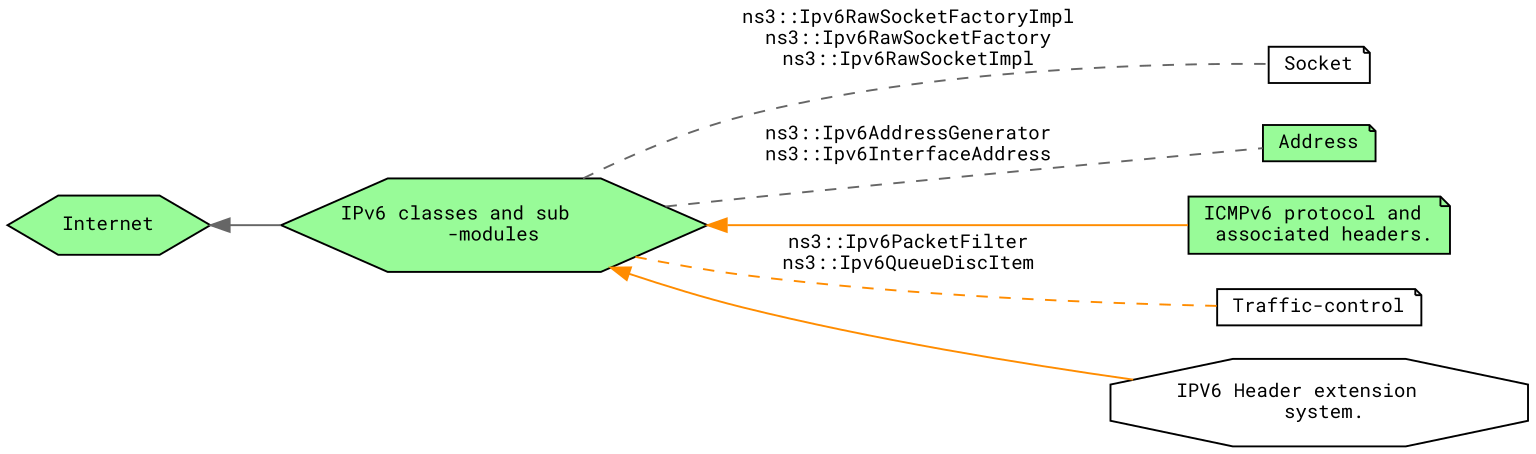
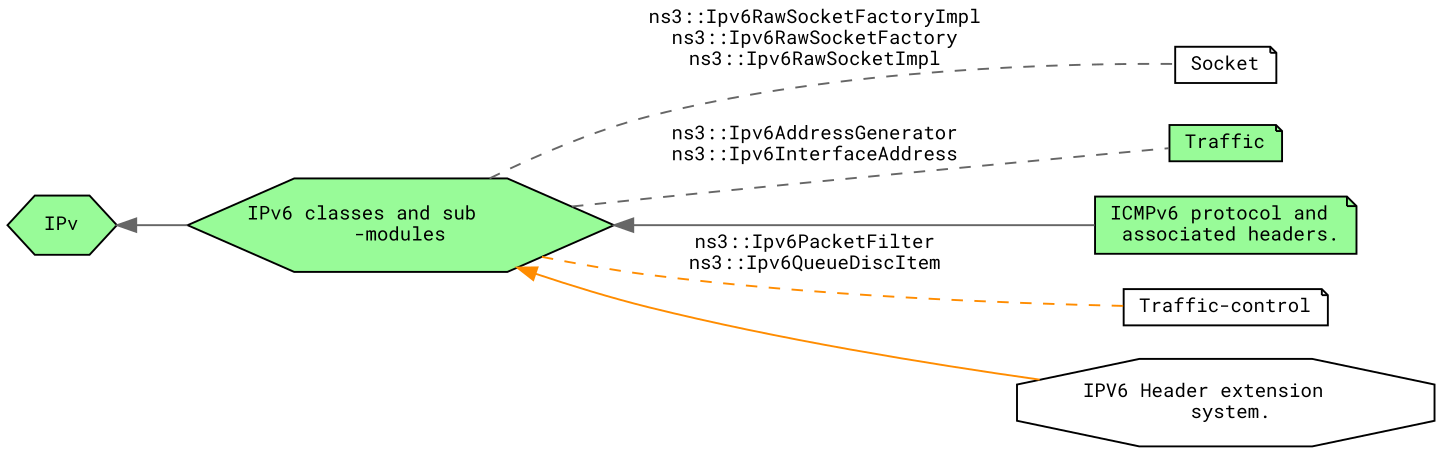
  digraph {
    fontname="Roboto Mono"
    rankdir=LR
    node [color=black fillcolor=palegreen fontname="Roboto Mono" fontsize=10 shape=note style=filled]
    edge [color=gray40 dir=none fontname="Roboto Mono" fontsize=10 labelfontname=Helvetica labelfontsize=10 shape=plaintext style=dashed]
    n1 [fillcolor=white height=0.2 label=Socket width=0.4]
-   n2 [height=0.2 label=Address width=0.4]
+   n2 [height=0.2 label=Traffic width=0.4]
    n3 [height=0.2 label="ICMPv6 protocol and\l associated headers." width=0.4]
    n4 [fontcolor=black height=0.2 label="IPv6 classes and sub\l-modules" shape=hexagon width=0.4]
    n5 [fillcolor=white height=0.2 label="Traffic-control" width=0.4]
    n6 [fillcolor=white height=0.2 label="IPV6 Header extension\l system." shape=octagon width=0.4]
-   n7 [height=0.2 label=Internet shape=hexagon width=0.4]
+   n7 [height=0.2 label=IPv shape=hexagon width=0.4]
    n4 -> n1 [label="ns3::Ipv6RawSocketFactoryImpl\nns3::Ipv6RawSocketFactory\nns3::Ipv6RawSocketImpl"]
    n4 -> n2 [label="ns3::Ipv6AddressGenerator\nns3::Ipv6InterfaceAddress"]
-   n4 -> n3 [color=darkorange dir=back style=solid]
+   n4 -> n3 [dir=back style=solid]
    n4 -> n5 [color=darkorange label="ns3::Ipv6PacketFilter\nns3::Ipv6QueueDiscItem"]
    n4 -> n6 [color=darkorange dir=back style=solid]
    n7 -> n4 [dir=back style=solid]
  }
